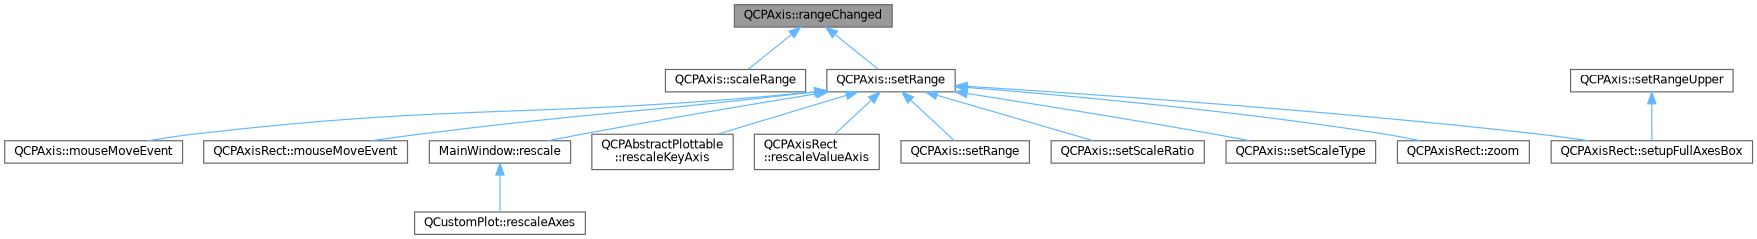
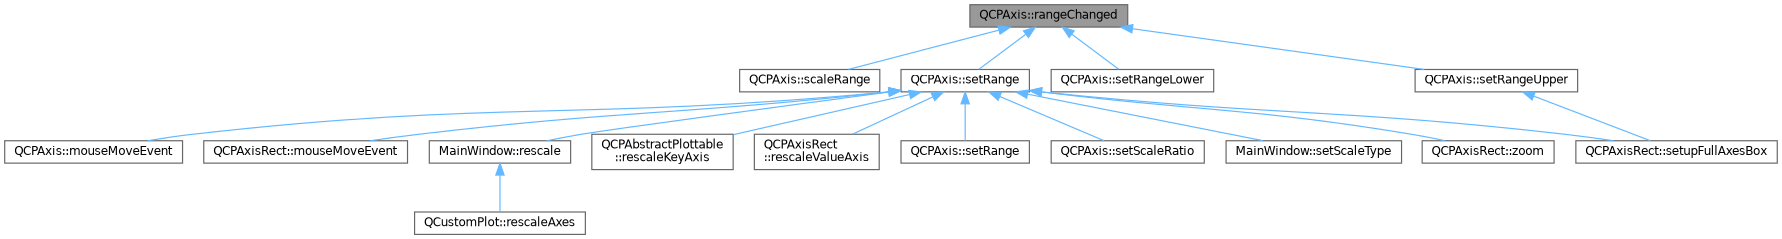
  digraph {
    rankdir=TB
    node [color=grey40 fillcolor=white fontname=Helvetica fontsize=10 shape=box style=filled]
    edge [color=steelblue1 dir=back fontname=Helvetica fontsize=10 labelfontname=Helvetica labelfontsize=10 style=solid]
    n1 [color=gray40 fillcolor=grey60 fontcolor=black height=0.2 label="QCPAxis::rangeChanged" width=0.4]
    n2 [height=0.2 label="QCPAxis::scaleRange" width=0.4]
    n3 [height=0.2 label="QCPAxis::setRange" width=0.4]
+   n4 [height=0.2 label="QCPAxis::setRangeLower" width=0.4]
    n5 [height=0.2 label="QCPAxis::setRangeUpper" width=0.4]
    n6 [height=0.2 label="QCPAxis::mouseMoveEvent" width=0.4]
    n7 [height=0.2 label="QCPAxisRect::mouseMoveEvent" width=0.4]
    n8 [height=0.2 label="MainWindow::rescale" width=0.4]
    n9 [height=0.2 label="QCPAbstractPlottable\l::rescaleKeyAxis" width=0.4]
    n10 [height=0.2 label="QCPAxisRect\l::rescaleValueAxis" width=0.4]
    n11 [height=0.2 label="QCPAxis::setRange" width=0.4]
    n12 [height=0.2 label="QCPAxis::setScaleRatio" width=0.4]
-   n13 [height=0.2 label="QCPAxis::setScaleType" width=0.4]
+   n13 [height=0.2 label="MainWindow::setScaleType" width=0.4]
    n14 [height=0.2 label="QCPAxisRect::setupFullAxesBox" width=0.4]
    n15 [height=0.2 label="QCPAxisRect::zoom" width=0.4]
    n16 [height=0.2 label="QCustomPlot::rescaleAxes" width=0.4]
    n1 -> n2
    n1 -> n3
+   n1 -> n4
+   n1 -> n5
    n3 -> n6
    n3 -> n7
    n3 -> n8
    n3 -> n9
    n3 -> n10
    n3 -> n11
    n3 -> n12
    n3 -> n13
    n3 -> n14
    n3 -> n15
    n5 -> n14
    n8 -> n16
  }
